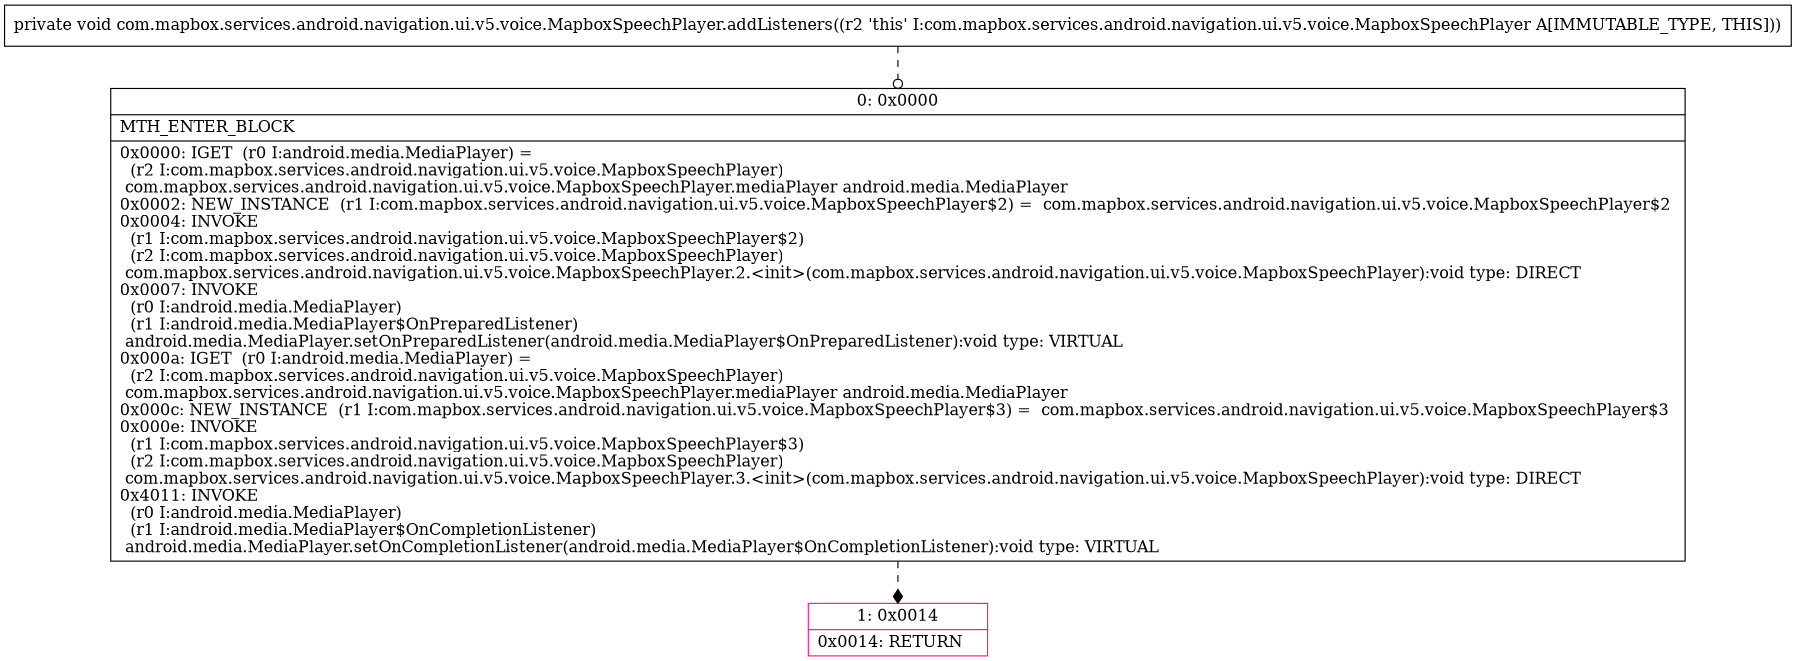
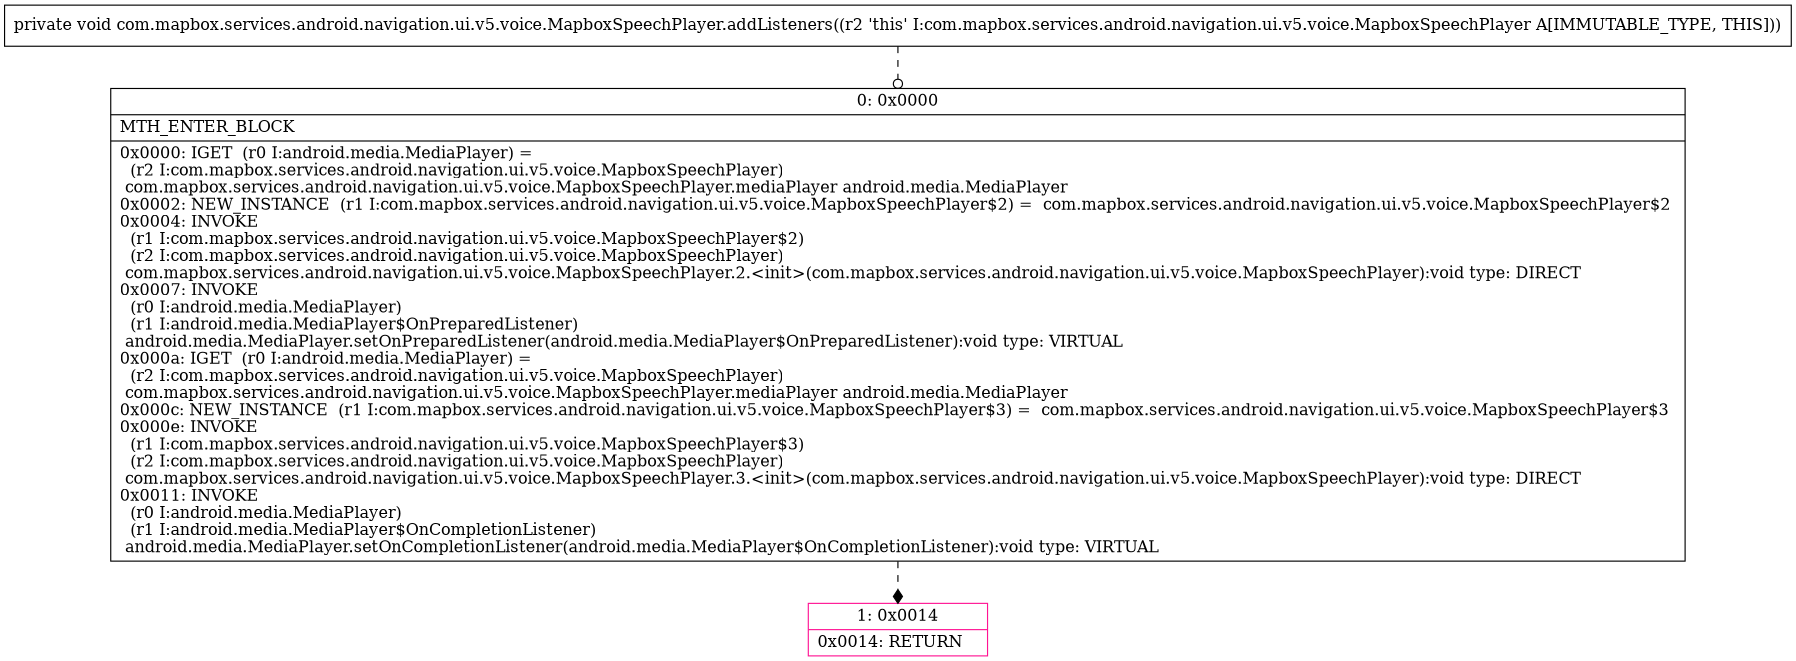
  digraph {
    node [shape=record color=black]
    edge [style=dashed]
-   n1 [label="{0\:\ 0x0000|MTH_ENTER_BLOCK\l|0x0000: IGET  (r0 I:android.media.MediaPlayer) = \l  (r2 I:com.mapbox.services.android.navigation.ui.v5.voice.MapboxSpeechPlayer)\l com.mapbox.services.android.navigation.ui.v5.voice.MapboxSpeechPlayer.mediaPlayer android.media.MediaPlayer \l0x0002: NEW_INSTANCE  (r1 I:com.mapbox.services.android.navigation.ui.v5.voice.MapboxSpeechPlayer$2) =  com.mapbox.services.android.navigation.ui.v5.voice.MapboxSpeechPlayer$2 \l0x0004: INVOKE  \l  (r1 I:com.mapbox.services.android.navigation.ui.v5.voice.MapboxSpeechPlayer$2)\l  (r2 I:com.mapbox.services.android.navigation.ui.v5.voice.MapboxSpeechPlayer)\l com.mapbox.services.android.navigation.ui.v5.voice.MapboxSpeechPlayer.2.\<init\>(com.mapbox.services.android.navigation.ui.v5.voice.MapboxSpeechPlayer):void type: DIRECT \l0x0007: INVOKE  \l  (r0 I:android.media.MediaPlayer)\l  (r1 I:android.media.MediaPlayer$OnPreparedListener)\l android.media.MediaPlayer.setOnPreparedListener(android.media.MediaPlayer$OnPreparedListener):void type: VIRTUAL \l0x000a: IGET  (r0 I:android.media.MediaPlayer) = \l  (r2 I:com.mapbox.services.android.navigation.ui.v5.voice.MapboxSpeechPlayer)\l com.mapbox.services.android.navigation.ui.v5.voice.MapboxSpeechPlayer.mediaPlayer android.media.MediaPlayer \l0x000c: NEW_INSTANCE  (r1 I:com.mapbox.services.android.navigation.ui.v5.voice.MapboxSpeechPlayer$3) =  com.mapbox.services.android.navigation.ui.v5.voice.MapboxSpeechPlayer$3 \l0x000e: INVOKE  \l  (r1 I:com.mapbox.services.android.navigation.ui.v5.voice.MapboxSpeechPlayer$3)\l  (r2 I:com.mapbox.services.android.navigation.ui.v5.voice.MapboxSpeechPlayer)\l com.mapbox.services.android.navigation.ui.v5.voice.MapboxSpeechPlayer.3.\<init\>(com.mapbox.services.android.navigation.ui.v5.voice.MapboxSpeechPlayer):void type: DIRECT \l0x4011: INVOKE  \l  (r0 I:android.media.MediaPlayer)\l  (r1 I:android.media.MediaPlayer$OnCompletionListener)\l android.media.MediaPlayer.setOnCompletionListener(android.media.MediaPlayer$OnCompletionListener):void type: VIRTUAL \l}"]
+   n1 [label="{0\:\ 0x0000|MTH_ENTER_BLOCK\l|0x0000: IGET  (r0 I:android.media.MediaPlayer) = \l  (r2 I:com.mapbox.services.android.navigation.ui.v5.voice.MapboxSpeechPlayer)\l com.mapbox.services.android.navigation.ui.v5.voice.MapboxSpeechPlayer.mediaPlayer android.media.MediaPlayer \l0x0002: NEW_INSTANCE  (r1 I:com.mapbox.services.android.navigation.ui.v5.voice.MapboxSpeechPlayer$2) =  com.mapbox.services.android.navigation.ui.v5.voice.MapboxSpeechPlayer$2 \l0x0004: INVOKE  \l  (r1 I:com.mapbox.services.android.navigation.ui.v5.voice.MapboxSpeechPlayer$2)\l  (r2 I:com.mapbox.services.android.navigation.ui.v5.voice.MapboxSpeechPlayer)\l com.mapbox.services.android.navigation.ui.v5.voice.MapboxSpeechPlayer.2.\<init\>(com.mapbox.services.android.navigation.ui.v5.voice.MapboxSpeechPlayer):void type: DIRECT \l0x0007: INVOKE  \l  (r0 I:android.media.MediaPlayer)\l  (r1 I:android.media.MediaPlayer$OnPreparedListener)\l android.media.MediaPlayer.setOnPreparedListener(android.media.MediaPlayer$OnPreparedListener):void type: VIRTUAL \l0x000a: IGET  (r0 I:android.media.MediaPlayer) = \l  (r2 I:com.mapbox.services.android.navigation.ui.v5.voice.MapboxSpeechPlayer)\l com.mapbox.services.android.navigation.ui.v5.voice.MapboxSpeechPlayer.mediaPlayer android.media.MediaPlayer \l0x000c: NEW_INSTANCE  (r1 I:com.mapbox.services.android.navigation.ui.v5.voice.MapboxSpeechPlayer$3) =  com.mapbox.services.android.navigation.ui.v5.voice.MapboxSpeechPlayer$3 \l0x000e: INVOKE  \l  (r1 I:com.mapbox.services.android.navigation.ui.v5.voice.MapboxSpeechPlayer$3)\l  (r2 I:com.mapbox.services.android.navigation.ui.v5.voice.MapboxSpeechPlayer)\l com.mapbox.services.android.navigation.ui.v5.voice.MapboxSpeechPlayer.3.\<init\>(com.mapbox.services.android.navigation.ui.v5.voice.MapboxSpeechPlayer):void type: DIRECT \l0x0011: INVOKE  \l  (r0 I:android.media.MediaPlayer)\l  (r1 I:android.media.MediaPlayer$OnCompletionListener)\l android.media.MediaPlayer.setOnCompletionListener(android.media.MediaPlayer$OnCompletionListener):void type: VIRTUAL \l}"]
    n2 [label="{1\:\ 0x0014|0x0014: RETURN   \l}" color=deeppink]
    n3 [label="{private void com.mapbox.services.android.navigation.ui.v5.voice.MapboxSpeechPlayer.addListeners((r2 'this' I:com.mapbox.services.android.navigation.ui.v5.voice.MapboxSpeechPlayer A[IMMUTABLE_TYPE, THIS])) }"]
    n1 -> n2 [arrowhead=diamond]
    n3 -> n1 [arrowhead=odot]
  }
